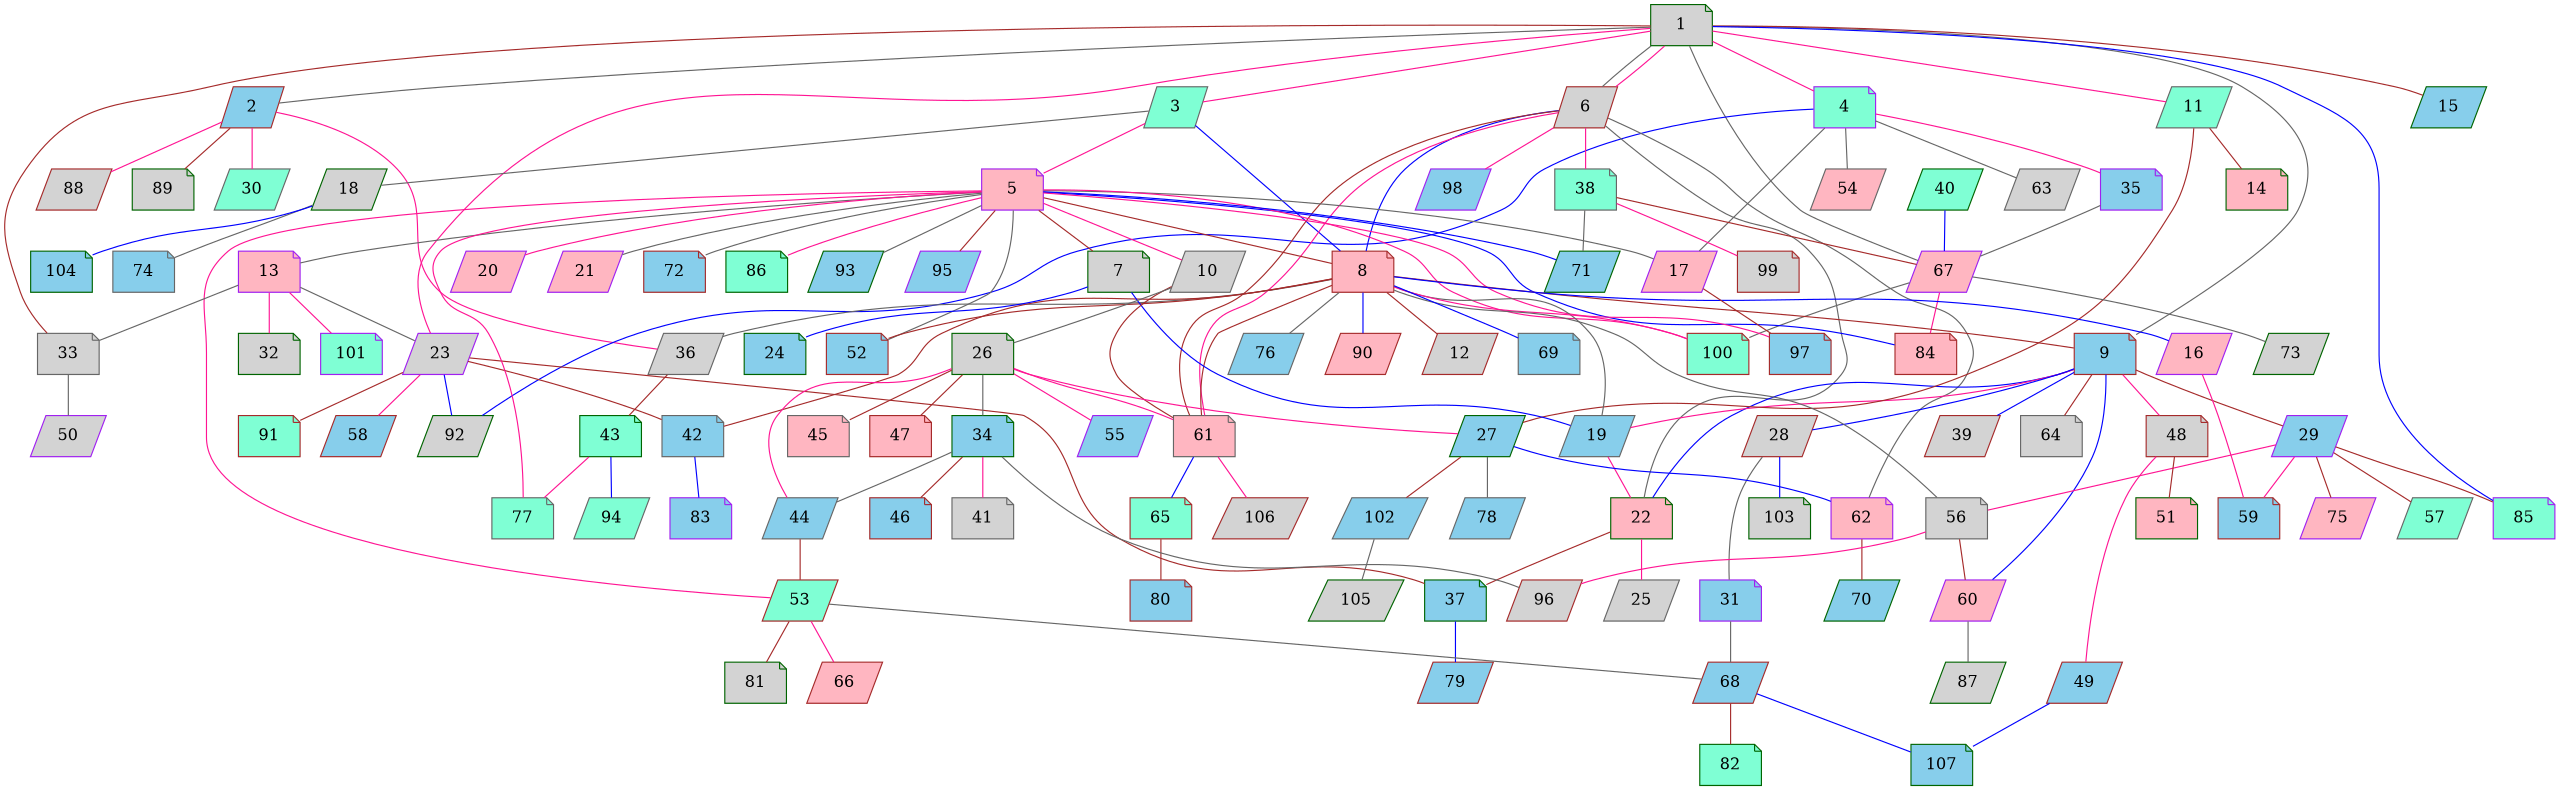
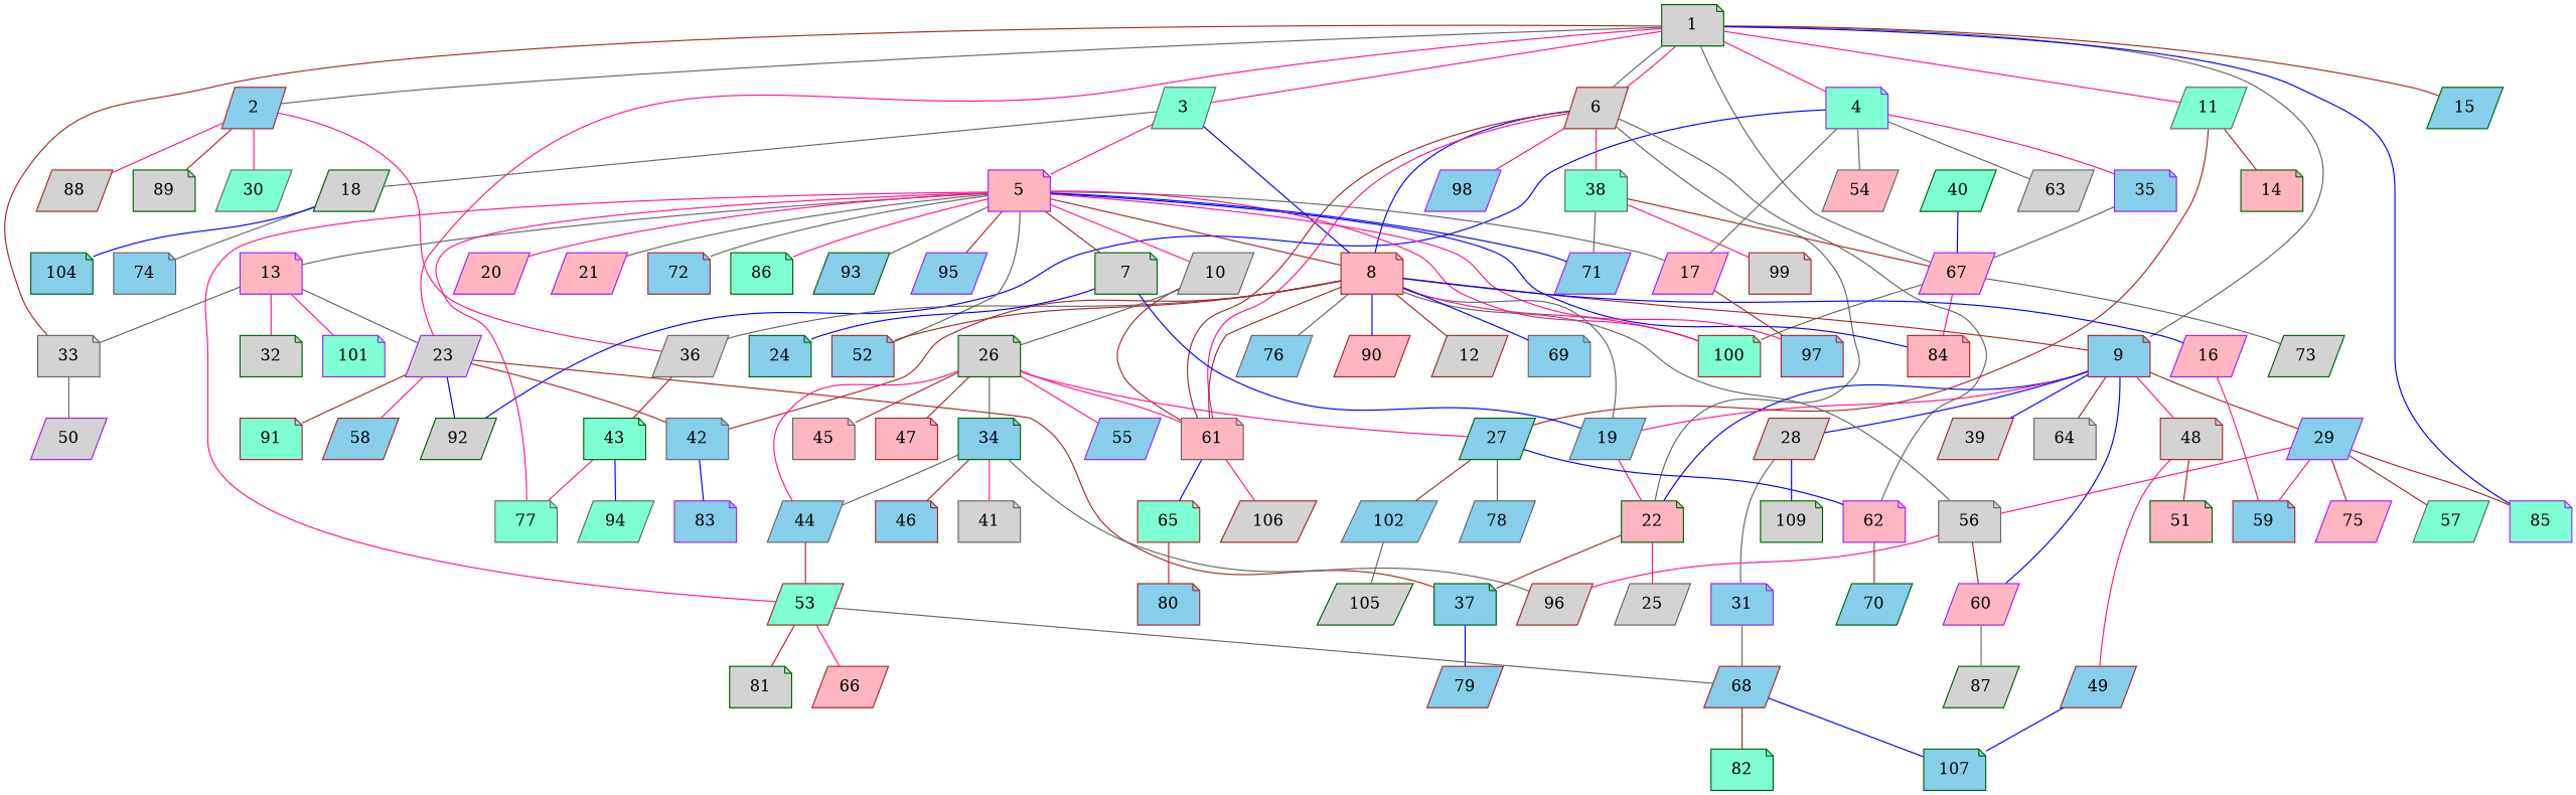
  graph {
    node [color=brown fillcolor=skyblue shape=parallelogram style=filled]
    edge [color=deeppink]
    1 [color=darkgreen fillcolor=lightgrey shape=note]
    2
    3 [color=gray40 fillcolor=aquamarine]
    4 [color=purple fillcolor=aquamarine shape=note]
    6 [fillcolor=lightgrey]
    9 [shape=note]
    11 [color=gray40 fillcolor=aquamarine]
    15 [color=darkgreen]
    23 [color=purple fillcolor=lightgrey]
    33 [color=gray40 fillcolor=lightgrey shape=note]
    67 [color=purple fillcolor=lightpink]
    85 [color=purple fillcolor=aquamarine shape=note]
    30 [color=gray40 fillcolor=aquamarine]
    36 [color=gray40 fillcolor=lightgrey]
    88 [fillcolor=lightgrey]
    89 [color=darkgreen fillcolor=lightgrey shape=note]
    5 [color=purple fillcolor=lightpink shape=note]
    8 [fillcolor=lightpink shape=note]
    18 [color=darkgreen fillcolor=lightgrey]
    17 [color=purple fillcolor=lightpink]
    35 [color=purple shape=note]
    54 [color=gray40 fillcolor=lightpink]
    63 [color=gray40 fillcolor=lightgrey]
    92 [color=darkgreen fillcolor=lightgrey]
    22 [color=darkgreen fillcolor=lightpink shape=note]
    38 [color=gray40 fillcolor=aquamarine shape=note]
    61 [color=gray40 fillcolor=lightpink shape=note]
    62 [color=purple fillcolor=lightpink shape=note]
    98 [color=purple]
    19 [color=gray40]
    28 [fillcolor=lightgrey]
    29 [color=purple]
    39 [fillcolor=lightgrey]
    48 [fillcolor=lightgrey shape=note]
    60 [color=purple fillcolor=lightpink]
    64 [color=gray40 fillcolor=lightgrey shape=note]
    14 [color=darkgreen fillcolor=lightpink shape=note]
    27 [color=darkgreen]
    42 [color=gray40 shape=note]
    37 [color=darkgreen shape=note]
    58
    91 [fillcolor=aquamarine shape=note]
    50 [color=purple fillcolor=lightgrey]
    84 [fillcolor=lightpink shape=note]
    100 [fillcolor=aquamarine shape=note]
    73 [color=darkgreen fillcolor=lightgrey]
    43 [color=darkgreen fillcolor=aquamarine shape=note]
    7 [color=darkgreen fillcolor=lightgrey shape=note]
    10 [color=gray40 fillcolor=lightgrey]
    13 [color=purple fillcolor=lightpink shape=note]
    20 [color=purple fillcolor=lightpink]
    21 [color=purple fillcolor=lightpink]
    52 [shape=note]
    53 [fillcolor=aquamarine]
-   71 [color=darkgreen]
+   71 [color=purple]
    72 [shape=note]
    77 [color=gray40 fillcolor=aquamarine shape=note]
    86 [color=darkgreen fillcolor=aquamarine shape=note]
    93 [color=darkgreen]
    95 [color=purple]
    97 [shape=note]
    12 [fillcolor=lightgrey]
    16 [color=purple fillcolor=lightpink]
    56 [color=gray40 fillcolor=lightgrey shape=note]
    69 [color=gray40 shape=note]
    76 [color=gray40]
    90 [fillcolor=lightpink]
    74 [color=gray40 shape=note]
    104 [color=darkgreen shape=note]
    24 [color=darkgreen shape=note]
    26 [color=darkgreen fillcolor=lightgrey shape=note]
    32 [color=darkgreen fillcolor=lightgrey shape=note]
    101 [color=purple fillcolor=aquamarine shape=note]
    68
    66 [fillcolor=lightpink]
    81 [color=darkgreen fillcolor=lightgrey shape=note]
    25 [color=gray40 fillcolor=lightgrey]
    99 [fillcolor=lightgrey shape=note]
    65 [fillcolor=aquamarine shape=note]
    106 [fillcolor=lightgrey]
    70 [color=darkgreen]
    59 [shape=note]
    83 [color=purple shape=note]
    96 [fillcolor=lightgrey]
    31 [color=purple shape=note]
-   103 [color=darkgreen fillcolor=lightgrey shape=note]
+   103 [color=darkgreen fillcolor=lightgrey shape=note label=109]
    57 [color=gray40 fillcolor=aquamarine]
    75 [color=purple fillcolor=lightpink]
    49
    51 [color=darkgreen fillcolor=lightpink shape=note]
    87 [color=darkgreen fillcolor=lightgrey]
    34 [color=darkgreen shape=note]
    44 [color=gray40]
    45 [color=gray40 fillcolor=lightpink shape=note]
    47 [fillcolor=lightpink shape=note]
    55 [color=purple]
    78 [color=gray40]
    102 [color=gray40]
    40 [color=darkgreen fillcolor=aquamarine]
    79
    41 [color=gray40 fillcolor=lightgrey shape=note]
    46 [shape=note]
    105 [color=darkgreen fillcolor=lightgrey]
    107 [color=darkgreen shape=note]
    82 [color=darkgreen fillcolor=aquamarine shape=note]
    94 [color=gray40 fillcolor=aquamarine]
    80 [shape=note]
    1 -- 2 [color=gray40]
    1 -- 3
    1 -- 4
    1 -- 6 [color=gray40]
    1 -- 6
    1 -- 9 [color=gray40]
    1 -- 11
    1 -- 15 [color=brown]
    1 -- 23
    1 -- 33 [color=brown]
    1 -- 67 [color=gray40]
    1 -- 85 [color=blue]
    2 -- 30
    2 -- 36
    2 -- 88
    2 -- 89 [color=brown]
    3 -- 5
    3 -- 8 [color=blue]
    3 -- 18 [color=gray40]
    4 -- 17 [color=gray40]
    4 -- 35
    4 -- 54 [color=gray40]
    4 -- 63 [color=gray40]
    4 -- 92 [color=blue]
    6 -- 8 [color=blue]
    6 -- 22 [color=gray40]
    6 -- 38
    6 -- 61 [color=brown]
    6 -- 61
    6 -- 62 [color=gray40]
    6 -- 98
    9 -- 22 [color=blue]
    9 -- 19
    9 -- 28 [color=blue]
    9 -- 29 [color=brown]
    9 -- 39 [color=blue]
    9 -- 48
    9 -- 60 [color=blue]
    9 -- 64 [color=brown]
    11 -- 14 [color=brown]
    11 -- 27 [color=brown]
    23 -- 92 [color=blue]
    23 -- 42 [color=brown]
    23 -- 37 [color=brown]
    23 -- 58
    23 -- 91 [color=brown]
    33 -- 50 [color=gray40]
    67 -- 84
    67 -- 100 [color=gray40]
    67 -- 73 [color=gray40]
    36 -- 43 [color=brown]
    5 -- 8 [color=brown]
    5 -- 17 [color=gray40]
    5 -- 84 [color=blue]
    5 -- 100
    5 -- 7 [color=brown]
    5 -- 10
    5 -- 13 [color=gray40]
    5 -- 20
    5 -- 21 [color=gray40]
    5 -- 52 [color=gray40]
    5 -- 53
    5 -- 71 [color=blue]
    5 -- 72 [color=gray40]
    5 -- 77
    5 -- 86
    5 -- 93 [color=gray40]
    5 -- 95 [color=brown]
    5 -- 97
    8 -- 9 [color=brown]
    8 -- 36 [color=gray40]
    8 -- 61 [color=brown]
    8 -- 19 [color=gray40]
    8 -- 42 [color=brown]
    8 -- 100
    8 -- 52 [color=brown]
    8 -- 12 [color=brown]
    8 -- 16 [color=blue]
    8 -- 56 [color=gray40]
    8 -- 69 [color=blue]
    8 -- 76 [color=gray40]
    8 -- 90 [color=blue]
    18 -- 74 [color=gray40]
    18 -- 104 [color=blue]
    17 -- 97 [color=brown]
    35 -- 67 [color=gray40]
    22 -- 37 [color=brown]
    22 -- 25
    38 -- 67 [color=brown]
    38 -- 71 [color=gray40]
    38 -- 99
    61 -- 65 [color=blue]
    61 -- 106
    62 -- 70 [color=brown]
    19 -- 22
    28 -- 31 [color=gray40]
    28 -- 103 [color=blue]
    29 -- 85 [color=brown]
    29 -- 56
    29 -- 59
    29 -- 57 [color=brown]
    29 -- 75 [color=brown]
    48 -- 49
    48 -- 51 [color=brown]
    60 -- 87 [color=gray40]
    27 -- 62 [color=blue]
    27 -- 78 [color=gray40]
    27 -- 102 [color=brown]
    42 -- 83 [color=blue]
    37 -- 79 [color=blue]
    43 -- 77
    43 -- 94 [color=blue]
    7 -- 19 [color=blue]
    7 -- 24 [color=blue]
    10 -- 61 [color=brown]
    10 -- 26 [color=gray40]
    13 -- 23 [color=gray40]
    13 -- 33 [color=gray40]
    13 -- 32
    13 -- 101
    53 -- 68 [color=gray40]
    53 -- 66
    53 -- 81 [color=brown]
    16 -- 59
    56 -- 60 [color=brown]
    56 -- 96
    26 -- 61
    26 -- 27
    26 -- 34 [color=gray40]
    26 -- 44
    26 -- 45 [color=brown]
    26 -- 47 [color=brown]
    26 -- 55
    68 -- 107 [color=blue]
    68 -- 82 [color=brown]
    65 -- 80 [color=brown]
    31 -- 68 [color=gray40]
    49 -- 107 [color=blue]
    34 -- 96 [color=gray40]
    34 -- 44 [color=gray40]
    34 -- 41
    34 -- 46 [color=brown]
    44 -- 53 [color=brown]
    102 -- 105 [color=gray40]
    40 -- 67 [color=blue]
  }
